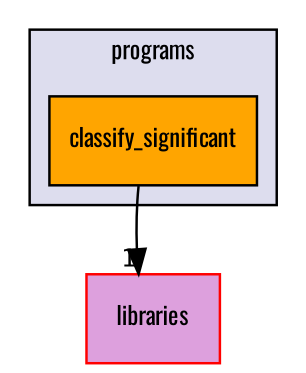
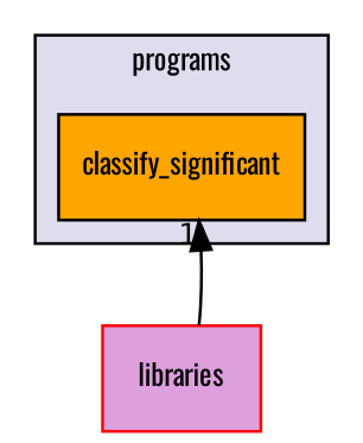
  digraph {
    compound=true
    fontname=Oswald
    node [fontname=Oswald fontsize=10 shape=box style=filled]
    n1 [fillcolor=orange label=classify_significant pencolor=black]
    n2 [color=red fillcolor=plum label=libraries]
    subgraph cluster_1 {
      bgcolor="#ddddee"
      fontsize=10
      label=programs
      pencolor=black
      n1
    }
-   n1 -> n2 [headlabel=1 labeldistance=1.5 labelfontname=Helvetica labelfontsize=10 fontname=Oswald]
+   n2 -> n1 [headlabel=1 labeldistance=1.5 labelfontname=Helvetica labelfontsize=10 fontname=Oswald]
  }
